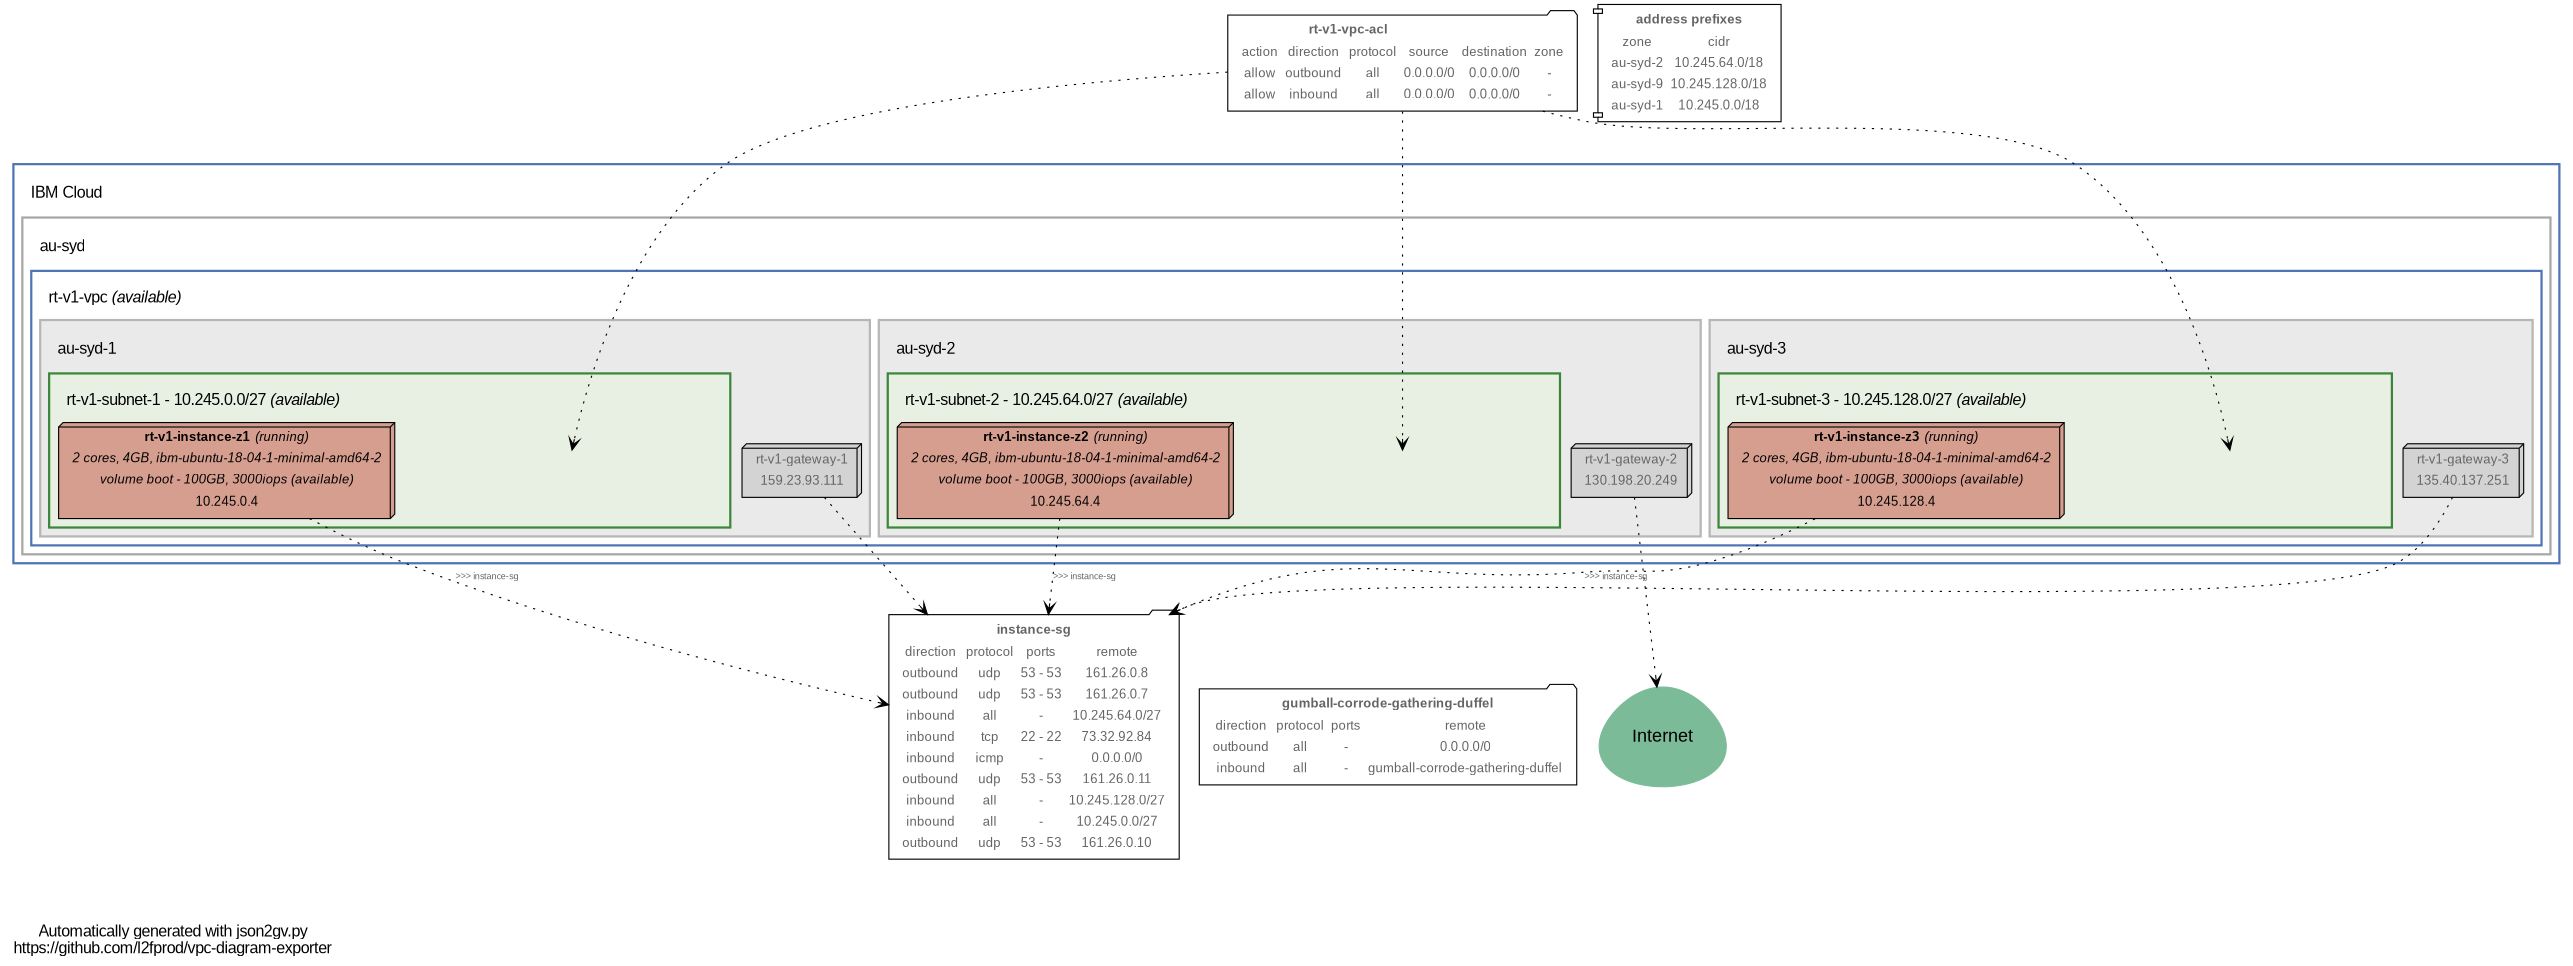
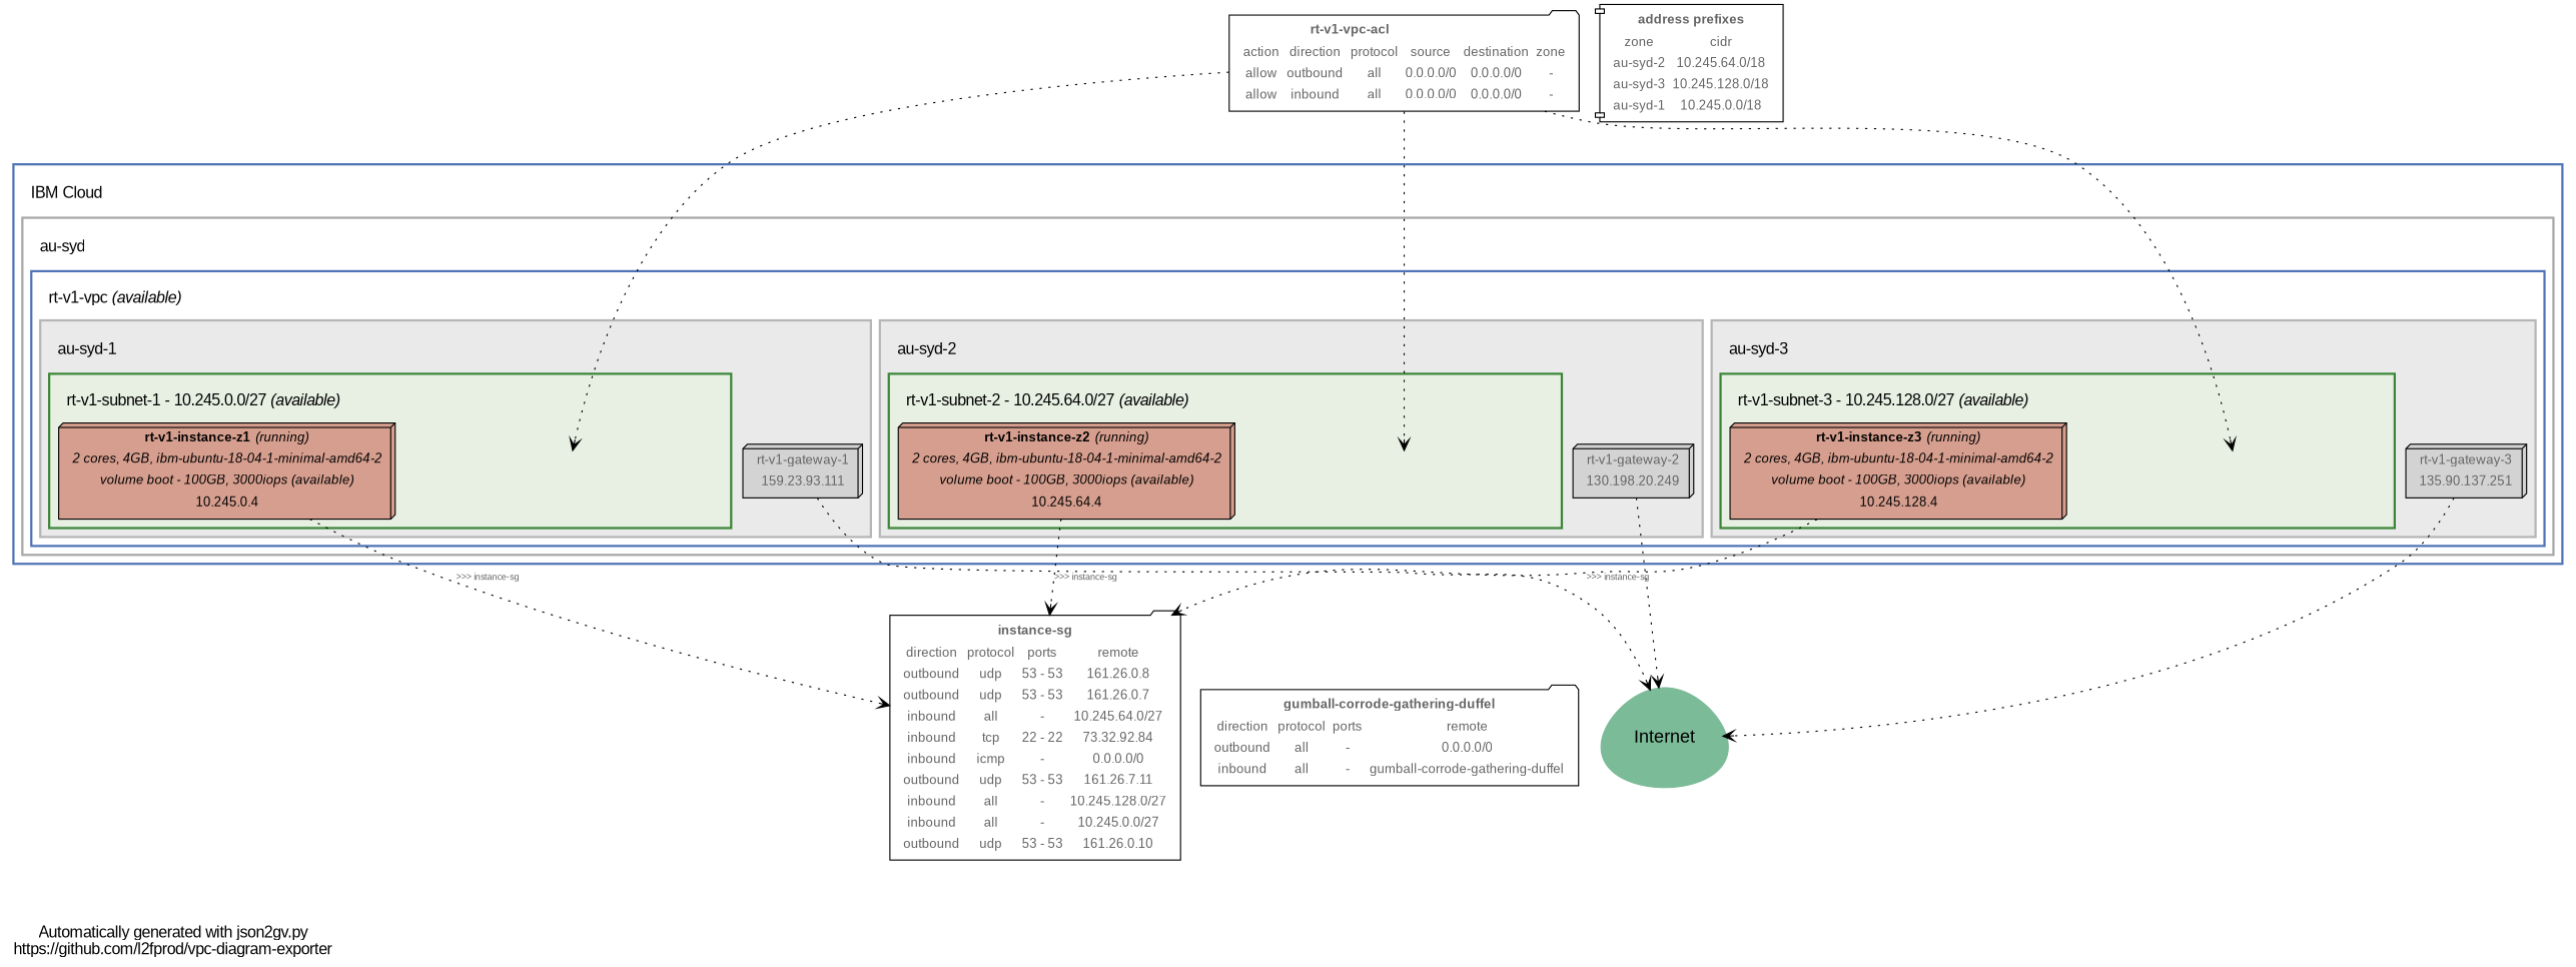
  digraph {
    bgcolor="#FFFFFF"
    compound=true
    fontname="Liberation Sans"
    label="Automatically generated with json2gv.py\nhttps://github.com/l2fprod/vpc-diagram-exporter"
    labeljust=l
    rankdir=TB
    ranksep=0.8
    node [fontcolor="#646365" fontname="Liberation Sans" fontsize=12 shape=box3d style=filled]
    edge [arrowhead=vee color="#000000" fontcolor="#646365" fontname="Liberation Sans" fontsize=8 style=dotted]
    n1 [color="#7bbb98" fillcolor="#7bbb98" fontcolor="#000000" fontsize=16 label="\nInternet\n " shape=egg width=1.1]
    n2 [label=<       <TABLE border="0">       <TR><TD colspan="4"><B>gumball-corrode-gathering-duffel</B></TD></TR>       <TR>       <TD>direction</TD>       <TD>protocol</TD>       <TD>ports</TD>       <TD>remote</TD>       </TR>                     <TR>       <TD>outbound</TD>       <TD>all</TD>       <TD> - </TD>       <TD>0.0.0.0/0</TD>       </TR>              <TR>       <TD>inbound</TD>       <TD>all</TD>       <TD> - </TD>       <TD>gumball-corrode-gathering-duffel</TD>       </TR>                     </TABLE>       > shape=folder style=rounded width=1.1]
-   n3 [label=<       <TABLE border="0">       <TR><TD colspan="4"><B>instance-sg</B></TD></TR>       <TR>       <TD>direction</TD>       <TD>protocol</TD>       <TD>ports</TD>       <TD>remote</TD>       </TR>                     <TR>       <TD>outbound</TD>       <TD>udp</TD>       <TD>53 - 53</TD>       <TD>161.26.0.8</TD>       </TR>              <TR>       <TD>outbound</TD>       <TD>udp</TD>       <TD>53 - 53</TD>       <TD>161.26.0.7</TD>       </TR>              <TR>       <TD>inbound</TD>       <TD>all</TD>       <TD> - </TD>       <TD>10.245.64.0/27</TD>       </TR>              <TR>       <TD>inbound</TD>       <TD>tcp</TD>       <TD>22 - 22</TD>       <TD>73.32.92.84</TD>       </TR>              <TR>       <TD>inbound</TD>       <TD>icmp</TD>       <TD> - </TD>       <TD>0.0.0.0/0</TD>       </TR>              <TR>       <TD>outbound</TD>       <TD>udp</TD>       <TD>53 - 53</TD>       <TD>161.26.0.11</TD>       </TR>              <TR>       <TD>inbound</TD>       <TD>all</TD>       <TD> - </TD>       <TD>10.245.128.0/27</TD>       </TR>              <TR>       <TD>inbound</TD>       <TD>all</TD>       <TD> - </TD>       <TD>10.245.0.0/27</TD>       </TR>              <TR>       <TD>outbound</TD>       <TD>udp</TD>       <TD>53 - 53</TD>       <TD>161.26.0.10</TD>       </TR>                     </TABLE>       > shape=folder style=rounded width=1.1]
+   n3 [label=<       <TABLE border="0">       <TR><TD colspan="4"><B>instance-sg</B></TD></TR>       <TR>       <TD>direction</TD>       <TD>protocol</TD>       <TD>ports</TD>       <TD>remote</TD>       </TR>                     <TR>       <TD>outbound</TD>       <TD>udp</TD>       <TD>53 - 53</TD>       <TD>161.26.0.8</TD>       </TR>              <TR>       <TD>outbound</TD>       <TD>udp</TD>       <TD>53 - 53</TD>       <TD>161.26.0.7</TD>       </TR>              <TR>       <TD>inbound</TD>       <TD>all</TD>       <TD> - </TD>       <TD>10.245.64.0/27</TD>       </TR>              <TR>       <TD>inbound</TD>       <TD>tcp</TD>       <TD>22 - 22</TD>       <TD>73.32.92.84</TD>       </TR>              <TR>       <TD>inbound</TD>       <TD>icmp</TD>       <TD> - </TD>       <TD>0.0.0.0/0</TD>       </TR>              <TR>       <TD>outbound</TD>       <TD>udp</TD>       <TD>53 - 53</TD>       <TD>161.26.7.11</TD>       </TR>              <TR>       <TD>inbound</TD>       <TD>all</TD>       <TD> - </TD>       <TD>10.245.128.0/27</TD>       </TR>              <TR>       <TD>inbound</TD>       <TD>all</TD>       <TD> - </TD>       <TD>10.245.0.0/27</TD>       </TR>              <TR>       <TD>outbound</TD>       <TD>udp</TD>       <TD>53 - 53</TD>       <TD>161.26.0.10</TD>       </TR>                     </TABLE>       > shape=folder style=rounded width=1.1]
    "02h7-77e7dad6-ae7f-4e39-a6d9-69c593059ba3" [shape=box style=invis width=1.1]
    n5 [color="#000000" fillcolor="#d69e8e" fontcolor="#000000" label=<                     <TABLE BORDER="0">                     <TR><TD><B>rt-v1-instance-z1</B> <I>(running)</I></TD></TR>                     <TR><TD><I>2 cores, 4GB, ibm-ubuntu-18-04-1-minimal-amd64-2</I></TD></TR>                                                                                           <TR><TD><I>volume boot - 100GB, 3000iops (available)</I></TD></TR>                                                                                                                                                                                                                                                                                                  <TR><TD>10.245.0.4</TD></TR>                                                                  </TABLE>                     > width=1.1]
    n6 [label=<               <TABLE border="0">               <TR><TD>rt-v1-gateway-1</TD></TR>                              <TR><TD>159.23.93.111</TD></TR>                              </TABLE>             > width=1.1]
    "02i7-6bfc3516-365d-421b-a4ee-61cb371e3f8e" [shape=box style=invis width=1.1]
    n8 [color="#000000" fillcolor="#d69e8e" fontcolor="#000000" label=<                     <TABLE BORDER="0">                     <TR><TD><B>rt-v1-instance-z2</B> <I>(running)</I></TD></TR>                     <TR><TD><I>2 cores, 4GB, ibm-ubuntu-18-04-1-minimal-amd64-2</I></TD></TR>                                                                                                                                                                                     <TR><TD><I>volume boot - 100GB, 3000iops (available)</I></TD></TR>                                                                                                                                                                                                        <TR><TD>10.245.64.4</TD></TR>                                                                  </TABLE>                     > width=1.1]
    n9 [label=<               <TABLE border="0">               <TR><TD>rt-v1-gateway-2</TD></TR>                              <TR><TD>130.198.20.249</TD></TR>                              </TABLE>             > width=1.1]
    "02j7-6437f197-7ba5-45df-a161-d342ba573299" [shape=box style=invis width=1.1]
    n11 [color="#000000" fillcolor="#d69e8e" fontcolor="#000000" label=<                     <TABLE BORDER="0">                     <TR><TD><B>rt-v1-instance-z3</B> <I>(running)</I></TD></TR>                     <TR><TD><I>2 cores, 4GB, ibm-ubuntu-18-04-1-minimal-amd64-2</I></TD></TR>                                                                                                                                                                                                                                                                               <TR><TD><I>volume boot - 100GB, 3000iops (available)</I></TD></TR>                                                                                                              <TR><TD>10.245.128.4</TD></TR>                                                                  </TABLE>                     > width=1.1]
-   n12 [label=<               <TABLE border="0">               <TR><TD>rt-v1-gateway-3</TD></TR>                              <TR><TD>135.40.137.251</TD></TR>                              </TABLE>             > width=1.1]
-   n13 [color="#000000" fillcolor="#FFFFFF" label=<       <TABLE BORDER="0">       <TR><TD colspan="2"><B>address prefixes</B></TD></TR>       <TR>         <TD>zone</TD>         <TD>cidr</TD>       </TR>              <TR>         <TD>au-syd-2</TD>         <TD>10.245.64.0/18</TD>       </TR>              <TR>         <TD>au-syd-9</TD>         <TD>10.245.128.0/18</TD>       </TR>              <TR>         <TD>au-syd-1</TD>         <TD>10.245.0.0/18</TD>       </TR>              </TABLE>       > shape=component width=1.1]
+   n12 [label=<               <TABLE border="0">               <TR><TD>rt-v1-gateway-3</TD></TR>                              <TR><TD>135.90.137.251</TD></TR>                              </TABLE>             > width=1.1]
+   n13 [color="#000000" fillcolor="#FFFFFF" label=<       <TABLE BORDER="0">       <TR><TD colspan="2"><B>address prefixes</B></TD></TR>       <TR>         <TD>zone</TD>         <TD>cidr</TD>       </TR>              <TR>         <TD>au-syd-2</TD>         <TD>10.245.64.0/18</TD>       </TR>              <TR>         <TD>au-syd-3</TD>         <TD>10.245.128.0/18</TD>       </TR>              <TR>         <TD>au-syd-1</TD>         <TD>10.245.0.0/18</TD>       </TR>              </TABLE>       > shape=component width=1.1]
    n14 [label=<     <TABLE border="0">     <TR><TD colspan="4"><B>rt-v1-vpc-acl</B></TD></TR>     <TR>     <TD>action</TD>     <TD>direction</TD>     <TD>protocol</TD>     <TD>source</TD>     <TD>destination</TD>     <TD>zone</TD>     </TR>          <TR>     <TD>allow</TD>     <TD>outbound</TD>     <TD>all</TD>     <TD>0.0.0.0/0</TD>     <TD>0.0.0.0/0</TD>     <TD> - </TD>     </TR>          <TR>     <TD>allow</TD>     <TD>inbound</TD>     <TD>all</TD>     <TD>0.0.0.0/0</TD>     <TD>0.0.0.0/0</TD>     <TD> - </TD>     </TR>          </TABLE>     > shape=folder style=rounded width=1.1]
    subgraph cluster_1 {
      color="#FFFFFF"
      label=""
      n2
      n3
    }
    subgraph cluster_2 {
      color="#FFFFFF"
      label=""
      n1
    }
    subgraph cluster_3 {
      color="#4F74B6"
      label=<<BR/>  IBM Cloud>
      penwidth=2
      style=solid
      subgraph cluster_4 {
        color="#A7A7A7"
        fillcolor="#e2f7f5"
        label=<<BR/>  au-syd>
        penwidth=2
        style=solid
        subgraph cluster_5 {
          color="#4F74B6"
          fillcolor="#e2f7f5"
          label=<<BR/>  rt-v1-vpc <I>(available) </I>>
          penwidth=2
          style=solid
          subgraph cluster_6 {
            color="#B6B6B6"
            fillcolor="#EAEAEA"
            label=<<BR/>  au-syd-1>
            penwidth=2
            style="solid, filled"
            n6
            subgraph cluster_7 {
              color="#3B8638"
              fillcolor="#E8F0E3"
              label=<<BR/>  rt-v1-subnet-1 - 10.245.0.0/27 <I>(available)</I>>
              penwidth=2
              style="solid, filled"
              "02h7-77e7dad6-ae7f-4e39-a6d9-69c593059ba3"
              n5
            }
          }
          subgraph cluster_8 {
            color="#B6B6B6"
            fillcolor="#EAEAEA"
            label=<<BR/>  au-syd-2>
            penwidth=2
            style="solid, filled"
            n9
            subgraph cluster_9 {
              color="#3B8638"
              fillcolor="#E8F0E3"
              label=<<BR/>  rt-v1-subnet-2 - 10.245.64.0/27 <I>(available)</I>>
              penwidth=2
              style="solid, filled"
              "02i7-6bfc3516-365d-421b-a4ee-61cb371e3f8e"
              n8
            }
          }
          subgraph cluster_10 {
            color="#B6B6B6"
            fillcolor="#EAEAEA"
            label=<<BR/>  au-syd-3>
            penwidth=2
            style="solid, filled"
            n12
            subgraph cluster_11 {
              color="#3B8638"
              fillcolor="#E8F0E3"
              label=<<BR/>  rt-v1-subnet-3 - 10.245.128.0/27 <I>(available)</I>>
              penwidth=2
              style="solid, filled"
              "02j7-6437f197-7ba5-45df-a161-d342ba573299"
              n11
            }
          }
        }
      }
    }
    n5 -> n3 [label=">>> instance-sg"]
-   n6 -> n3
+   n6 -> n1
    n8 -> n3 [label=">>> instance-sg"]
    n9 -> n1
    n11 -> n3 [label=">>> instance-sg"]
-   n12 -> n3
+   n12 -> n1
    n14 -> "02h7-77e7dad6-ae7f-4e39-a6d9-69c593059ba3"
    n14 -> "02i7-6bfc3516-365d-421b-a4ee-61cb371e3f8e"
    n14 -> "02j7-6437f197-7ba5-45df-a161-d342ba573299"
  }
